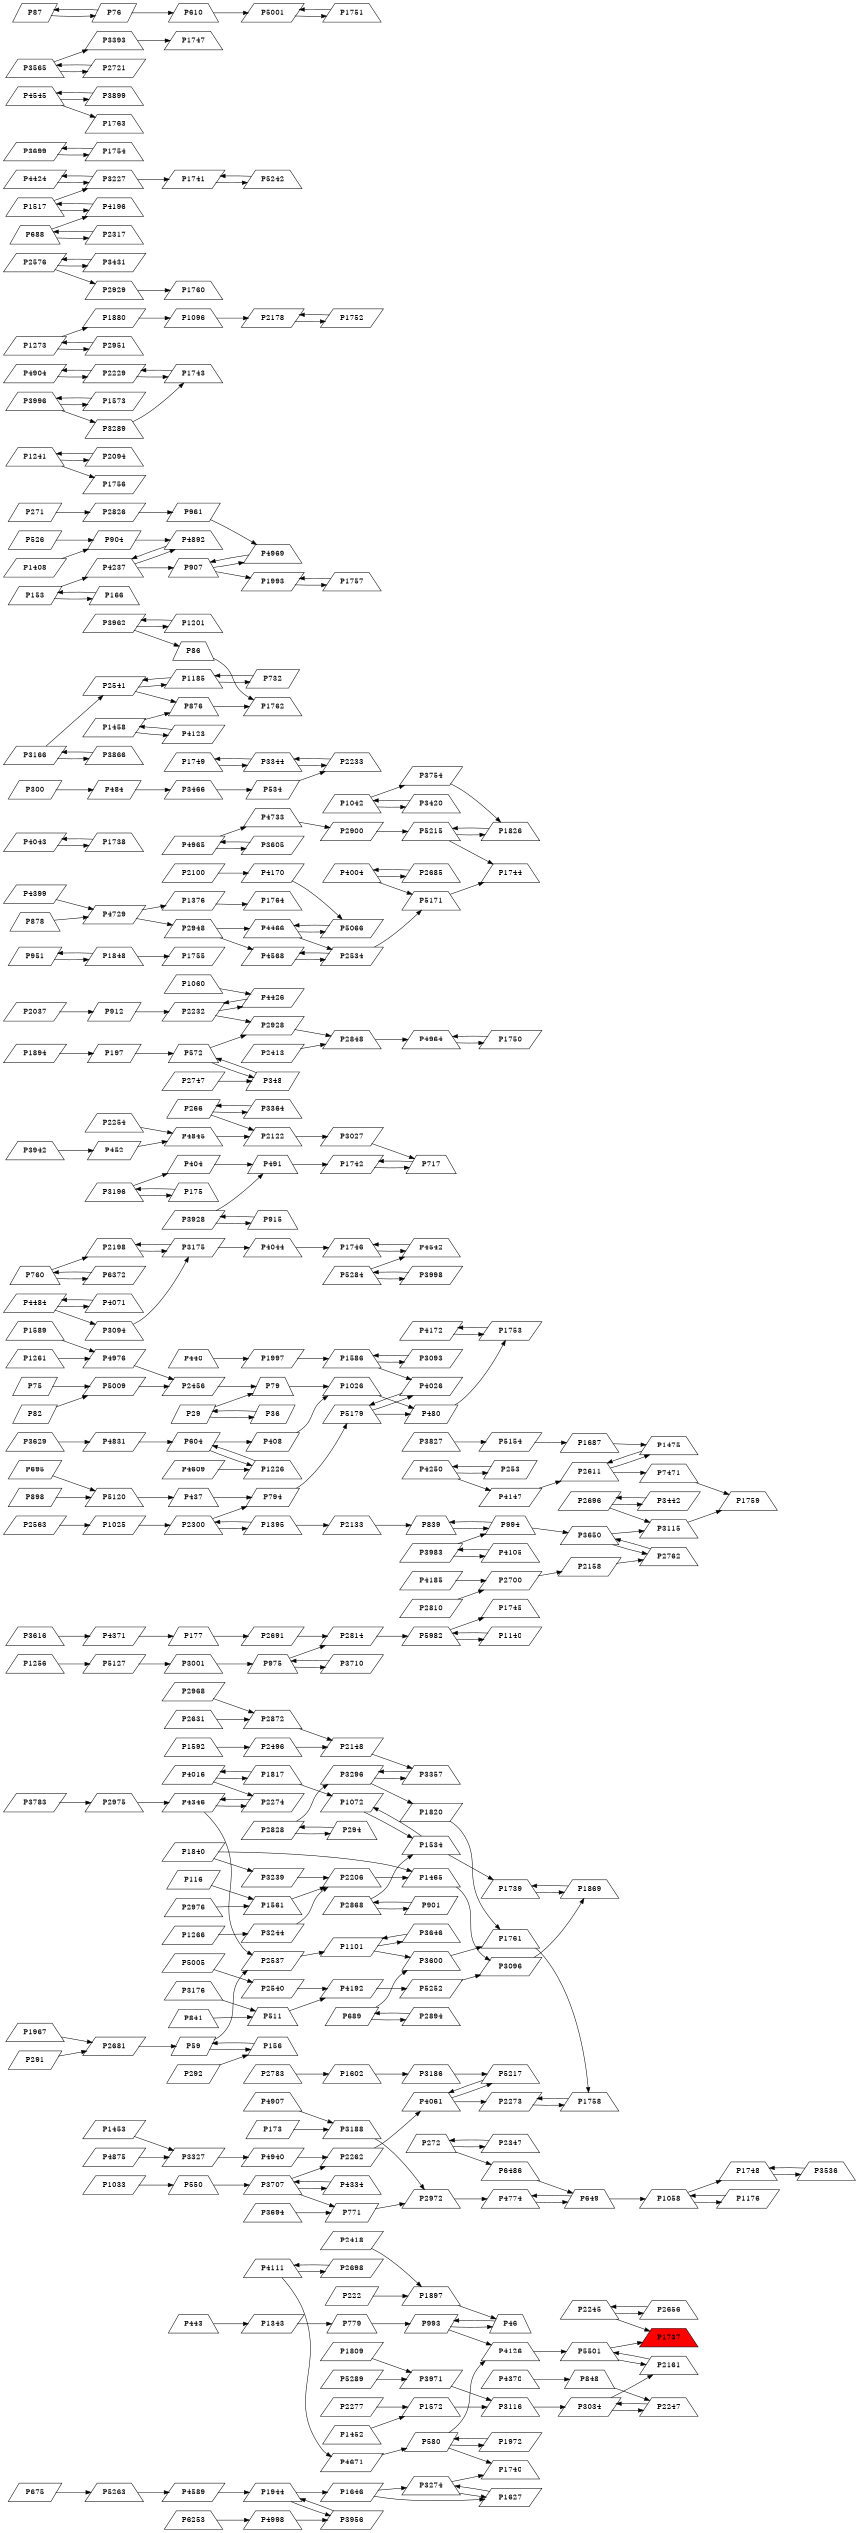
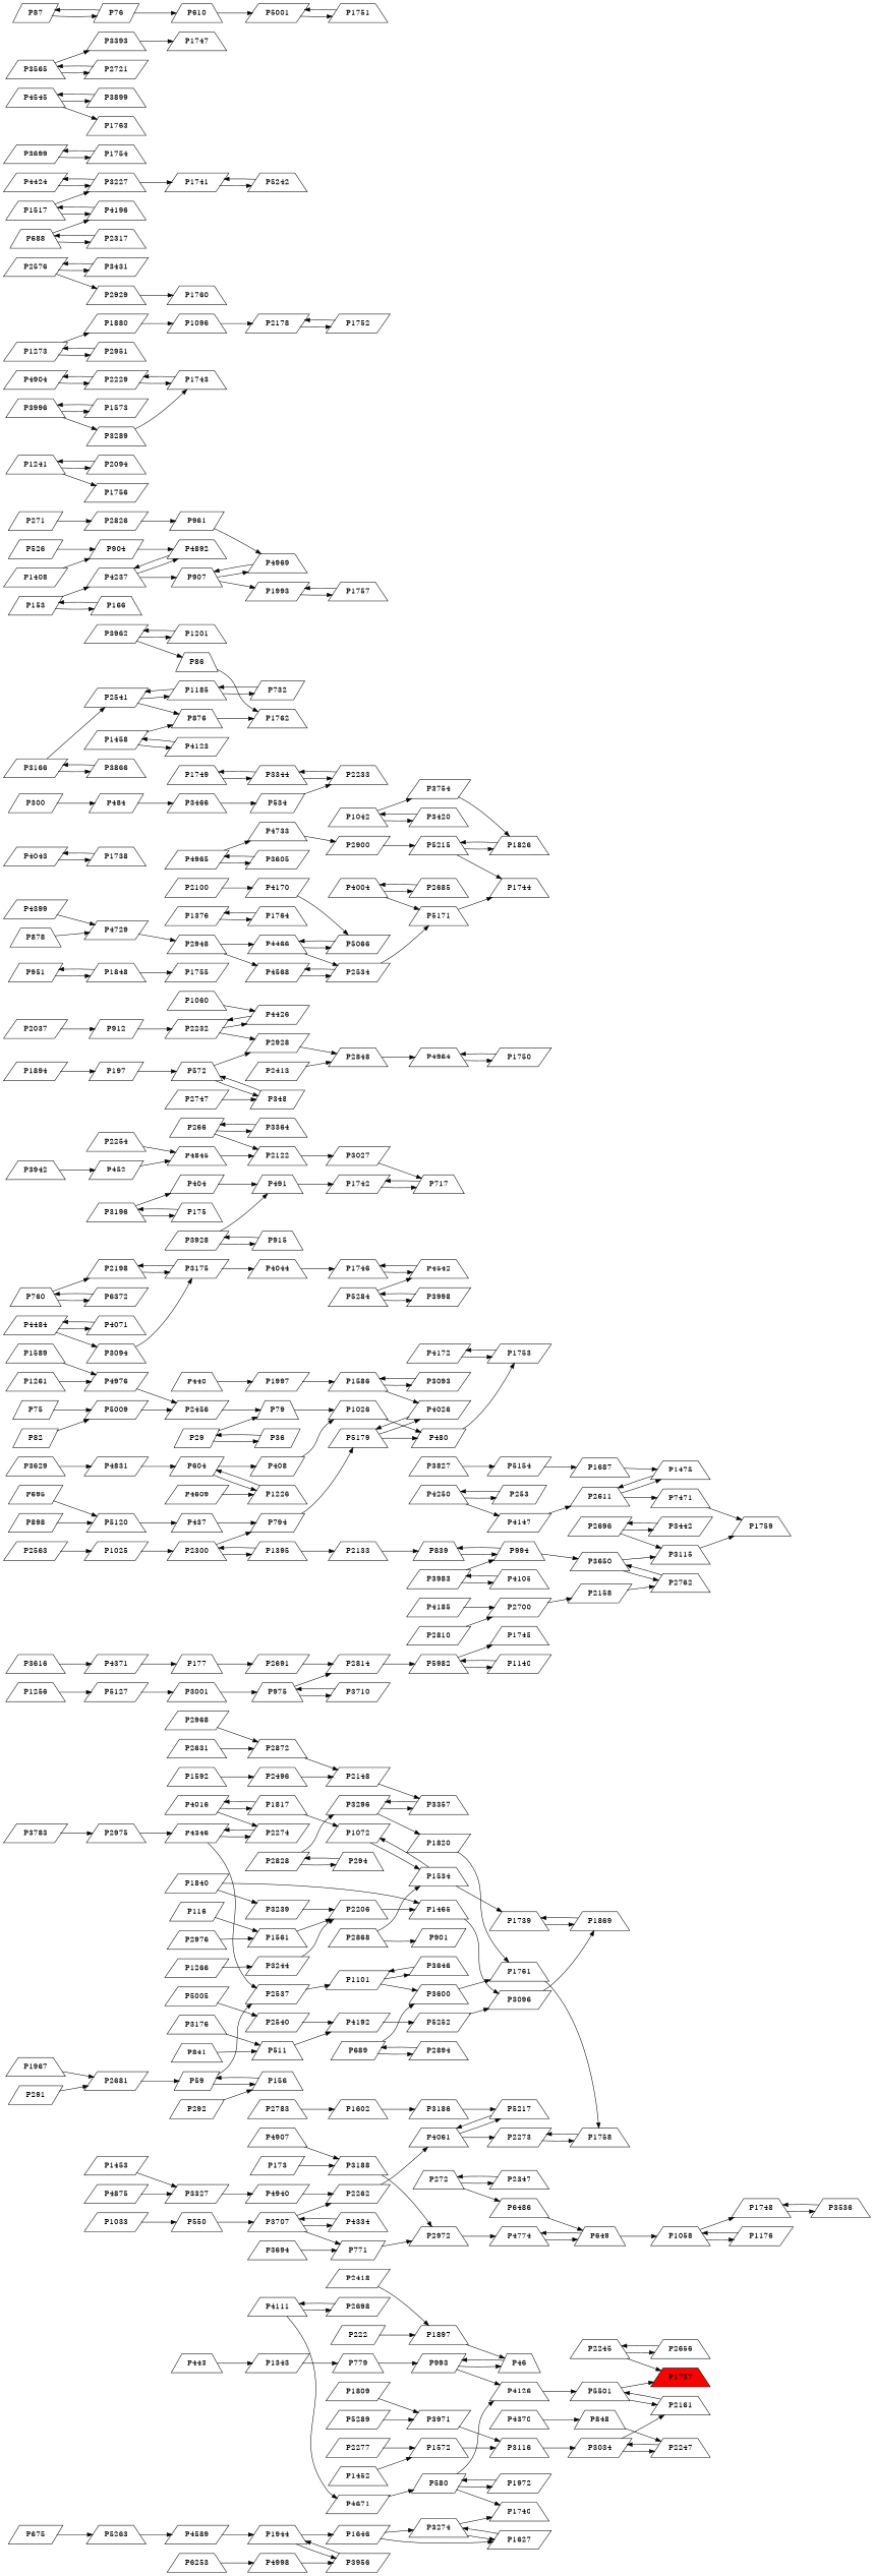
  digraph {
    rankdir=LR
    node [shape=trapezium]
    P580 [shape=parallelogram]
    P4126
    P1740
    P1972 [shape=parallelogram]
    P5501
    P1737 [fillcolor=red style=filled]
    P2161
    P4940 [shape=parallelogram]
    P2262 [shape=parallelogram]
    P4061
    P2273 [shape=parallelogram]
    P5217
    P5127 [shape=parallelogram]
    P1256
    P3001
    P975
    P3188
    P2972
    P4774
    P649
    P4172 [shape=parallelogram]
    P1753 [shape=parallelogram]
    P1758
    P116 [shape=parallelogram]
    P1561
    P2206
    P1465
    P760
    P2198
    P6372 [shape=parallelogram]
    P3175 [shape=parallelogram]
    P4044
    P1687
    P1475
    P2611
    P7471
    P1742 [shape=parallelogram]
    P717
    P2696 [shape=parallelogram]
    P3442 [shape=parallelogram]
    P3115
    P1759
    P2037 [shape=parallelogram]
    P912 [shape=parallelogram]
    P2232 [shape=parallelogram]
    P2928 [shape=parallelogram]
    P4426 [shape=parallelogram]
    P2976
    P404 [shape=parallelogram]
    P3196
    P175
    P491
    P2300
    P1395
    P794 [shape=parallelogram]
    P2133
    P5179
    P839
    P1840 [shape=parallelogram]
    P3239 [shape=parallelogram]
    P3096 [shape=parallelogram]
    P1746
    P4542
    P3707
    P771 [shape=parallelogram]
    P4334
    P2245
    P2656
    P3783 [shape=parallelogram]
    P2975
    P4346 [shape=parallelogram]
    P2537 [shape=parallelogram]
    P2274 [shape=parallelogram]
    P4026 [shape=parallelogram]
    P480 [shape=parallelogram]
    P1646 [shape=parallelogram]
    P3274
    P1627 [shape=parallelogram]
    P2698 [shape=parallelogram]
    P4111
    P4671 [shape=parallelogram]
    P951 [shape=parallelogram]
    P1848
    P1755 [shape=parallelogram]
    P1376 [shape=parallelogram]
    P1764
    P2828 [shape=parallelogram]
    P3296 [shape=parallelogram]
    P294
    P3357
    P1820 [shape=parallelogram]
    P1761
    P3983 [shape=parallelogram]
    P4105
    P994
    P3650
    P4399 [shape=parallelogram]
    P4729 [shape=parallelogram]
    P2948
    P4568 [shape=parallelogram]
    P4466
    P4965 [shape=parallelogram]
    P4733
    P3605 [shape=parallelogram]
    P2900 [shape=parallelogram]
    P5215
    P1869
    P1739
    P5284
    P3998 [shape=parallelogram]
    P266 [shape=parallelogram]
    P3364
    P2122
    P3027 [shape=parallelogram]
    P2700 [shape=parallelogram]
    P2158 [shape=parallelogram]
    P2762
    P5982
    P1745
    P1140 [shape=parallelogram]
    P1750 [shape=parallelogram]
    P4964
    P2848
    P5154 [shape=parallelogram]
    P2254
    P4845
    P1826
    P1744
    P253 [shape=parallelogram]
    P4250
    P4147 [shape=parallelogram]
    P4043 [shape=parallelogram]
    P1738
    P79
    P1026
    P1749
    P3344
    P2233
    P3166 [shape=parallelogram]
    P2541 [shape=parallelogram]
    P3866
    P876
    P1185
    P1762
    P732 [shape=parallelogram]
    P841
    P511
    P4192 [shape=parallelogram]
    P5252 [shape=parallelogram]
    P300 [shape=parallelogram]
    P484 [shape=parallelogram]
    P3466
    P534 [shape=parallelogram]
    P689 [shape=parallelogram]
    P2894
    P3600
    P993 [shape=parallelogram]
    P779
    P46
    P4237
    P4892
    P907
    P1993 [shape=parallelogram]
    P4969
    P4371 [shape=parallelogram]
    P3616
    P177
    P2691 [shape=parallelogram]
    P2814 [shape=parallelogram]
    P3710 [shape=parallelogram]
    P3754 [shape=parallelogram]
    P1241
    P2094
    P1756 [shape=parallelogram]
    P1458 [shape=parallelogram]
    P4123 [shape=parallelogram]
    P4904 [shape=parallelogram]
    P2229 [shape=parallelogram]
    P1743
    P2681 [shape=parallelogram]
    P59 [shape=parallelogram]
    P156
    P1101 [shape=parallelogram]
    P5171
    P1042
    P3420
    P5120
    P437
    P2456 [shape=parallelogram]
    P4370
    P848
    P2247
    P3034 [shape=parallelogram]
    P452 [shape=parallelogram]
    P3942
    P1880 [shape=parallelogram]
    P1096
    P2178 [shape=parallelogram]
    P1752 [shape=parallelogram]
    P2576 [shape=parallelogram]
    P3431 [shape=parallelogram]
    P2929
    P1760
    P2148 [shape=parallelogram]
    P2496
    P3928 [shape=parallelogram]
    P915
    P2968 [shape=parallelogram]
    P2872
    P1997 [shape=parallelogram]
    P1586
    P3093 [shape=parallelogram]
    P2563 [shape=parallelogram]
    P1025 [shape=parallelogram]
    P1757
    P3646
    P4424 [shape=parallelogram]
    P3227
    P1741 [shape=parallelogram]
    P5242
    P3186
    P1058
    P1748
    P1176 [shape=parallelogram]
    P3536
    P3244 [shape=parallelogram]
    P3327 [shape=parallelogram]
    P4484 [shape=parallelogram]
    P4071
    P3094
    P1266 [shape=parallelogram]
    P75 [shape=parallelogram]
    P5009 [shape=parallelogram]
    P1534
    P1072 [shape=parallelogram]
    P36 [shape=parallelogram]
    P29 [shape=parallelogram]
    P3962 [shape=parallelogram]
    P86
    P1201
    P4004
    P2685
    P604 [shape=parallelogram]
    P1226
    P408 [shape=parallelogram]
    P1517
    P4196
    P3971 [shape=parallelogram]
    P3116
    P4875 [shape=parallelogram]
    P1944
    P3956 [shape=parallelogram]
    P2534 [shape=parallelogram]
    P5066 [shape=parallelogram]
    P3699 [shape=parallelogram]
    P1754
    P1573 [shape=parallelogram]
    P3996
    P3289
    P4831 [shape=parallelogram]
    P4545
    P3899
    P1763
    P1897
    P4016 [shape=parallelogram]
    P1817
    P3393
    P1747
    P1060
    P87 [shape=parallelogram]
    P76 [shape=parallelogram]
    P610
    P5001 [shape=parallelogram]
    P688
    P2317
    P271 [shape=parallelogram]
    P2826 [shape=parallelogram]
    n278 [label=P961 shape=parallelogram]
    P904 [shape=parallelogram]
    P291 [shape=parallelogram]
    P2810 [shape=parallelogram]
    P3176
    P901 [shape=parallelogram]
    P2868
    P4185 [shape=parallelogram]
    P1751
    P4609 [shape=parallelogram]
    P1452
    P1572
    P6486
    P153 [shape=parallelogram]
    P166
    P348 [shape=parallelogram]
    P572
    P2631
    P695 [shape=parallelogram]
    P82 [shape=parallelogram]
    P2100 [shape=parallelogram]
    P4170 [shape=parallelogram]
    P197 [shape=parallelogram]
    P4976 [shape=parallelogram]
    P3694
    P3565
    P2721 [shape=parallelogram]
    P6253
    P4998
    P440
    P1894 [shape=parallelogram]
    P4589 [shape=parallelogram]
    P1453 [shape=parallelogram]
    P1408 [shape=parallelogram]
    P1273 [shape=parallelogram]
    P2951
    P526 [shape=parallelogram]
    P5289 [shape=parallelogram]
    P272
    P2347
    P1033 [shape=parallelogram]
    P550
    P2277 [shape=parallelogram]
    P878
    P1343 [shape=parallelogram]
    P443
    P1592
    P5263
    P1589
    P3827
    P898 [shape=parallelogram]
    P5005 [shape=parallelogram]
    P2540 [shape=parallelogram]
    P222 [shape=parallelogram]
    P4907
    P675 [shape=parallelogram]
    P1602
    P2418 [shape=parallelogram]
    P173 [shape=parallelogram]
    P292 [shape=parallelogram]
    P3629
    P2747 [shape=parallelogram]
    P1261
    P1967
    P1809 [shape=parallelogram]
    P2413 [shape=parallelogram]
    P2783
    P580 -> P4126
    P580 -> P1740
    P580 -> P1972
    P4126 -> P5501
    P1972 -> P580
    P5501 -> P1737
    P5501 -> P2161
    P2161 -> P5501
    P4940 -> P2262
    P2262 -> P4061
    P4061 -> P2273
    P4061 -> P5217
    P2273 -> P1758
    P5217 -> P4061
    P5127 -> P3001
    P1256 -> P5127
    P3001 -> P975
    P975 -> P2814
    P975 -> P3710
    P3188 -> P2972
    P2972 -> P4774
    P4774 -> P649
    P649 -> P4774
    P649 -> P1058
    P4172 -> P1753
    P1753 -> P4172
    P1758 -> P2273
    P116 -> P1561
    P1561 -> P2206
    P2206 -> P1465
    P1465 -> P3096
    P760 -> P2198
    P760 -> P6372
    P2198 -> P3175
    P6372 -> P760
    P3175 -> P2198
    P3175 -> P4044
    P4044 -> P1746
    P1687 -> P1475
    P1475 -> P2611
    P2611 -> P1475
    P2611 -> P7471
    P7471 -> P1759
    P1742 -> P717
    P717 -> P1742
    P2696 -> P3442
    P2696 -> P3115
    P3442 -> P2696
    P3115 -> P1759
    P2037 -> P912
    P912 -> P2232
    P2232 -> P2928
    P2232 -> P4426
    P2928 -> P2848
    P4426 -> P2232
    P2976 -> P1561
    P404 -> P491
    P3196 -> P404
    P3196 -> P175
    P175 -> P3196
    P491 -> P1742
    P2300 -> P1395
    P2300 -> P794
    P1395 -> P2300
    P1395 -> P2133
    P794 -> P5179
    P2133 -> P839
    P5179 -> P4026
    P5179 -> P480
    P839 -> P994
    P1840 -> P1465
    P1840 -> P3239
    P3239 -> P2206
    P3096 -> P1869
    P1746 -> P4542
    P4542 -> P1746
    P3707 -> P2262
    P3707 -> P771
    P3707 -> P4334
    P771 -> P2972
    P4334 -> P3707
    P2245 -> P1737
    P2245 -> P2656
    P2656 -> P2245
    P3783 -> P2975
    P2975 -> P4346
    P4346 -> P2537
    P4346 -> P2274
    P2537 -> P1101
    P2274 -> P4346
    P4026 -> P5179
    P480 -> P1753
    P1646 -> P3274
    P1646 -> P1627
    P3274 -> P1740
    P3274 -> P1627
    P1627 -> P3274
    P2698 -> P4111
    P4111 -> P2698
    P4111 -> P4671
    P4671 -> P580
    P951 -> P1848
    P1848 -> P951
    P1848 -> P1755
    P1376 -> P1764
-   P4729 -> P1376
+   P1764 -> P1376
    P2828 -> P3296
    P2828 -> P294
    P3296 -> P3357
    P3296 -> P1820
    P294 -> P2828
    P3357 -> P3296
    P1820 -> P1761
    P1761 -> P1758
    P3983 -> P4105
    P3983 -> P994
    P4105 -> P3983
    P994 -> P839
    P994 -> P3650
    P3650 -> P3115
    P3650 -> P2762
    P4399 -> P4729
    P4729 -> P2948
    P2948 -> P4568
    P2948 -> P4466
    P4568 -> P2534
    P4466 -> P2534
    P4466 -> P5066
    P4965 -> P4733
    P4965 -> P3605
    P4733 -> P2900
    P3605 -> P4965
    P2900 -> P5215
    P5215 -> P1826
    P5215 -> P1744
    P1869 -> P1739
    P1739 -> P1869
    P5284 -> P4542
    P5284 -> P3998
    P3998 -> P5284
    P266 -> P3364
    P266 -> P2122
    P3364 -> P266
    P2122 -> P3027
    P3027 -> P717
    P2700 -> P2158
    P2158 -> P2762
    P2762 -> P3650
    P5982 -> P1745
    P5982 -> P1140
    P1140 -> P5982
    P1750 -> P4964
    P4964 -> P1750
    P2848 -> P4964
    P5154 -> P1687
    P2254 -> P4845
    P4845 -> P2122
    P1826 -> P5215
    P253 -> P4250
    P4250 -> P253
    P4250 -> P4147
    P4147 -> P2611
    P4043 -> P1738
    P1738 -> P4043
    P79 -> P1026
    P1026 -> P480
    P1749 -> P3344
    P3344 -> P1749
    P3344 -> P2233
    P2233 -> P3344
    P3166 -> P2541
    P3166 -> P3866
    P2541 -> P876
    P2541 -> P1185
    P3866 -> P3166
    P876 -> P1762
    P1185 -> P2541
    P1185 -> P732
    P732 -> P1185
    P841 -> P511
    P511 -> P4192
    P4192 -> P5252
    P5252 -> P3096
    P300 -> P484
    P484 -> P3466
    P3466 -> P534
    P534 -> P2233
    P689 -> P2894
    P689 -> P3600
    P2894 -> P689
    P3600 -> P1761
    P993 -> P4126
    P993 -> P46
    P779 -> P993
    P46 -> P993
    P4237 -> P4892
    P4237 -> P907
    P4892 -> P4237
    P907 -> P1993
    P907 -> P4969
    P1993 -> P1757
    P4969 -> P907
    P4371 -> P177
    P3616 -> P4371
    P177 -> P2691
    P2691 -> P2814
    P2814 -> P5982
    P3710 -> P975
    P3754 -> P1826
    P1241 -> P2094
    P1241 -> P1756
    P2094 -> P1241
    P1458 -> P876
    P1458 -> P4123
    P4123 -> P1458
    P4904 -> P2229
    P2229 -> P4904
    P2229 -> P1743
    P1743 -> P2229
    P2681 -> P59
    P59 -> P2537
    P59 -> P156
    P156 -> P59
    P1101 -> P3600
    P1101 -> P3646
    P5171 -> P1744
    P1042 -> P3754
    P1042 -> P3420
    P3420 -> P1042
    P5120 -> P437
    P437 -> P794
    P2456 -> P79
    P4370 -> P848
    P848 -> P2247
    P2247 -> P3034
    P3034 -> P2161
    P3034 -> P2247
    P452 -> P4845
    P3942 -> P452
    P1880 -> P1096
    P1096 -> P2178
    P2178 -> P1752
    P1752 -> P2178
    P2576 -> P3431
    P2576 -> P2929
    P3431 -> P2576
    P2929 -> P1760
    P2148 -> P3357
    P2496 -> P2148
    P3928 -> P491
    P3928 -> P915
    P915 -> P3928
    P2968 -> P2872
    P2872 -> P2148
    P1997 -> P1586
    P1586 -> P4026
    P1586 -> P3093
    P3093 -> P1586
    P2563 -> P1025
    P1025 -> P2300
    P1757 -> P1993
    P3646 -> P1101
    P4424 -> P3227
    P3227 -> P4424
    P3227 -> P1741
    P1741 -> P5242
    P5242 -> P1741
    P3186 -> P5217
    P1058 -> P1748
    P1058 -> P1176
    P1748 -> P3536
    P1176 -> P1058
    P3536 -> P1748
    P3244 -> P2206
    P3327 -> P4940
    P4484 -> P4071
    P4484 -> P3094
    P4071 -> P4484
    P3094 -> P3175
    P1266 -> P3244
    P75 -> P5009
    P5009 -> P2456
    P1534 -> P1739
    P1534 -> P1072
    P1072 -> P1534
    P36 -> P29
    P29 -> P79
    P29 -> P36
    P3962 -> P86
    P3962 -> P1201
    P86 -> P1762
    P1201 -> P3962
    P4004 -> P5171
    P4004 -> P2685
    P2685 -> P4004
    P604 -> P1226
    P604 -> P408
    P1226 -> P604
    P408 -> P1026
    P1517 -> P3227
    P1517 -> P4196
    P4196 -> P1517
    P3971 -> P3116
    P3116 -> P3034
    P4875 -> P3327
    P1944 -> P1646
    P1944 -> P3956
    P3956 -> P1944
    P2534 -> P4568
    P2534 -> P5171
    P5066 -> P4466
    P3699 -> P1754
    P1754 -> P3699
    P1573 -> P3996
    P3996 -> P1573
    P3996 -> P3289
    P3289 -> P1743
    P4831 -> P604
    P4545 -> P3899
    P4545 -> P1763
    P3899 -> P4545
    P1897 -> P46
    P4016 -> P2274
    P4016 -> P1817
    P1817 -> P1072
    P1817 -> P4016
    P3393 -> P1747
    P1060 -> P4426
    P87 -> P76
    P76 -> P87
    P76 -> P610
    P610 -> P5001
    P5001 -> P1751
    P688 -> P4196
    P688 -> P2317
    P2317 -> P688
    P271 -> P2826
    P2826 -> n278
    n278 -> P4969
    P904 -> P4892
    P291 -> P2681
    P2810 -> P2700
    P3176 -> P511
-   P901 -> P2868
    P2868 -> P1534
    P2868 -> P901
    P4185 -> P2700
    P1751 -> P5001
    P4609 -> P1226
    P1452 -> P1572
    P1572 -> P3116
    P6486 -> P649
    P153 -> P4237
    P153 -> P166
    P166 -> P153
    P348 -> P572
    P572 -> P2928
    P572 -> P348
    P2631 -> P2872
    P695 -> P5120
    P82 -> P5009
    P2100 -> P4170
    P4170 -> P5066
    P197 -> P572
    P4976 -> P2456
    P3694 -> P771
    P3565 -> P3393
    P3565 -> P2721
    P2721 -> P3565
    P6253 -> P4998
    P4998 -> P3956
    P440 -> P1997
    P1894 -> P197
    P4589 -> P1944
    P1453 -> P3327
    P1408 -> P904
    P1273 -> P1880
    P1273 -> P2951
    P2951 -> P1273
    P526 -> P904
    P5289 -> P3971
    P272 -> P6486
    P272 -> P2347
    P2347 -> P272
    P1033 -> P550
    P550 -> P3707
    P2277 -> P1572
    P878 -> P4729
    P1343 -> P779
    P443 -> P1343
    P1592 -> P2496
    P5263 -> P4589
    P1589 -> P4976
    P3827 -> P5154
    P898 -> P5120
    P5005 -> P2540
    P2540 -> P4192
    P222 -> P1897
    P4907 -> P3188
    P675 -> P5263
    P1602 -> P3186
    P2418 -> P1897
    P173 -> P3188
    P292 -> P156
    P3629 -> P4831
    P2747 -> P348
    P1261 -> P4976
    P1967 -> P2681
    P1809 -> P3971
    P2413 -> P2848
    P2783 -> P1602
  }
